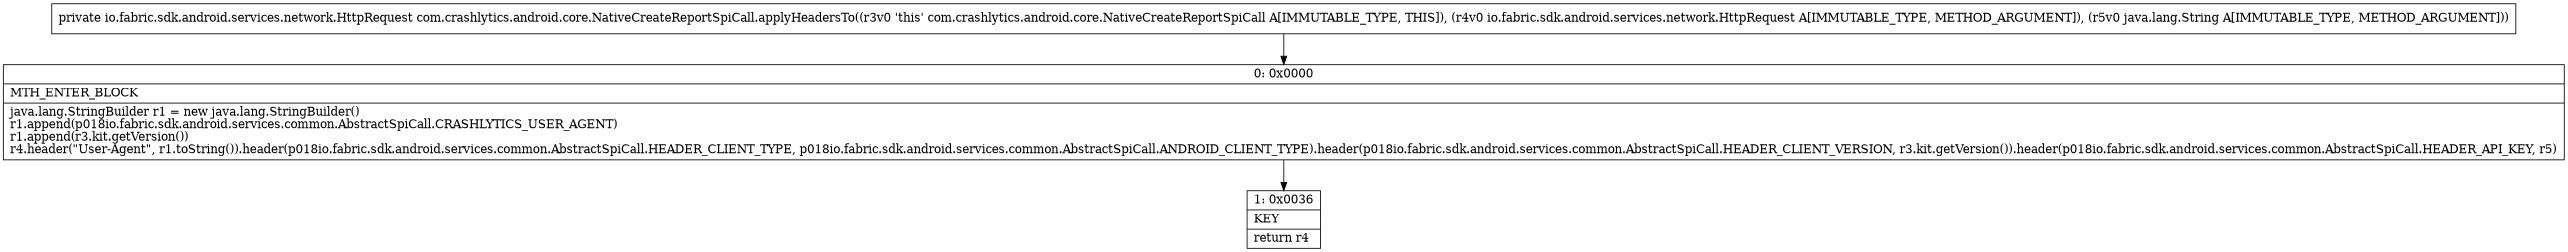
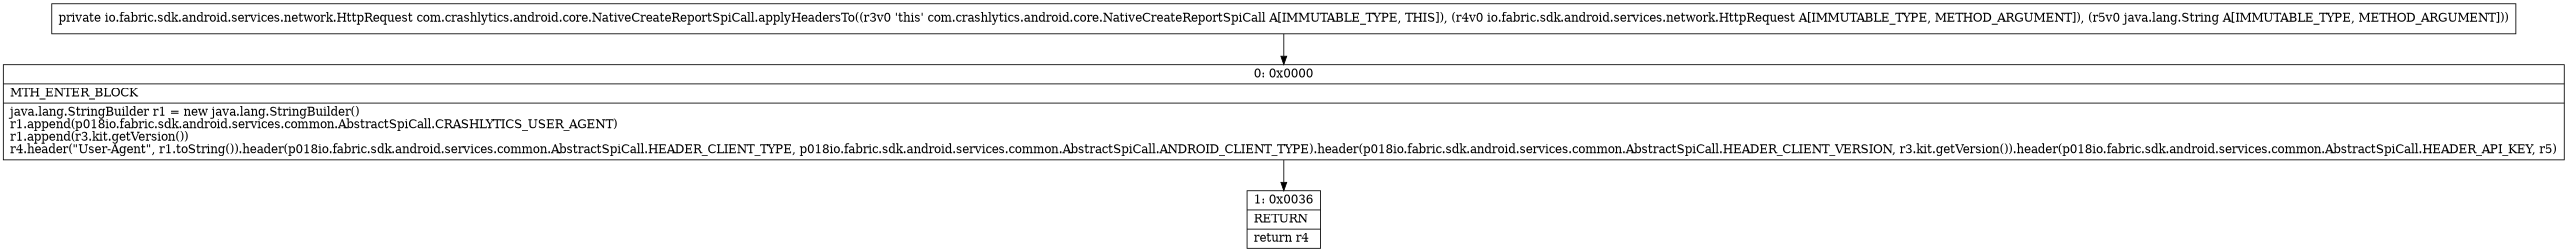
  digraph {
    node [shape=record]
    n1 [label="{0\:\ 0x0000|MTH_ENTER_BLOCK\l|java.lang.StringBuilder r1 = new java.lang.StringBuilder()\lr1.append(p018io.fabric.sdk.android.services.common.AbstractSpiCall.CRASHLYTICS_USER_AGENT)\lr1.append(r3.kit.getVersion())\lr4.header(\"User\-Agent\", r1.toString()).header(p018io.fabric.sdk.android.services.common.AbstractSpiCall.HEADER_CLIENT_TYPE, p018io.fabric.sdk.android.services.common.AbstractSpiCall.ANDROID_CLIENT_TYPE).header(p018io.fabric.sdk.android.services.common.AbstractSpiCall.HEADER_CLIENT_VERSION, r3.kit.getVersion()).header(p018io.fabric.sdk.android.services.common.AbstractSpiCall.HEADER_API_KEY, r5)\l}"]
-   n2 [label="{1\:\ 0x0036|KEY\l|return r4\l}"]
+   n2 [label="{1\:\ 0x0036|RETURN\l|return r4\l}"]
    n3 [label="{private io.fabric.sdk.android.services.network.HttpRequest com.crashlytics.android.core.NativeCreateReportSpiCall.applyHeadersTo((r3v0 'this' com.crashlytics.android.core.NativeCreateReportSpiCall A[IMMUTABLE_TYPE, THIS]), (r4v0 io.fabric.sdk.android.services.network.HttpRequest A[IMMUTABLE_TYPE, METHOD_ARGUMENT]), (r5v0 java.lang.String A[IMMUTABLE_TYPE, METHOD_ARGUMENT])) }"]
    n1 -> n2
    n3 -> n1
  }
